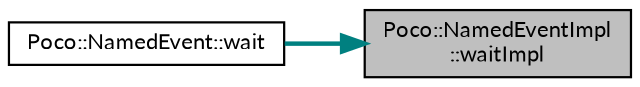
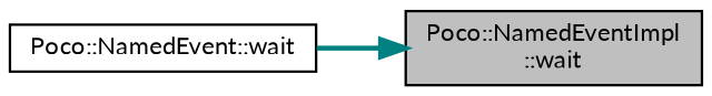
  digraph {
    rankdir=RL
    fontname=Lato
    node [color=black fontname=Lato fontsize=10 shape=record style=filled]
-   n1 [fillcolor=grey75 fontcolor=black height=0.2 label="Poco::NamedEventImpl\l::waitImpl" width=0.4]
+   n1 [fillcolor=grey75 fontcolor=black height=0.2 label="Poco::NamedEventImpl\l::wait" width=0.4]
    n2 [fillcolor=white height=0.2 label="Poco::NamedEvent::wait" width=0.4]
    n1 -> n2 [color=teal dir=back fontname=Lato fontsize=10 labelfontname=Helvetica labelfontsize=10 style=bold]
  }
